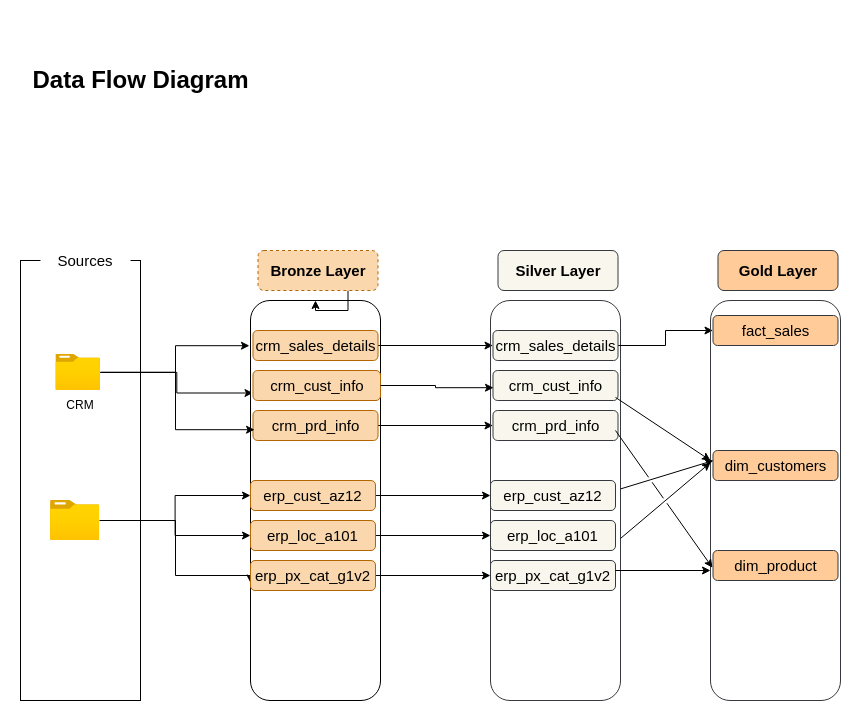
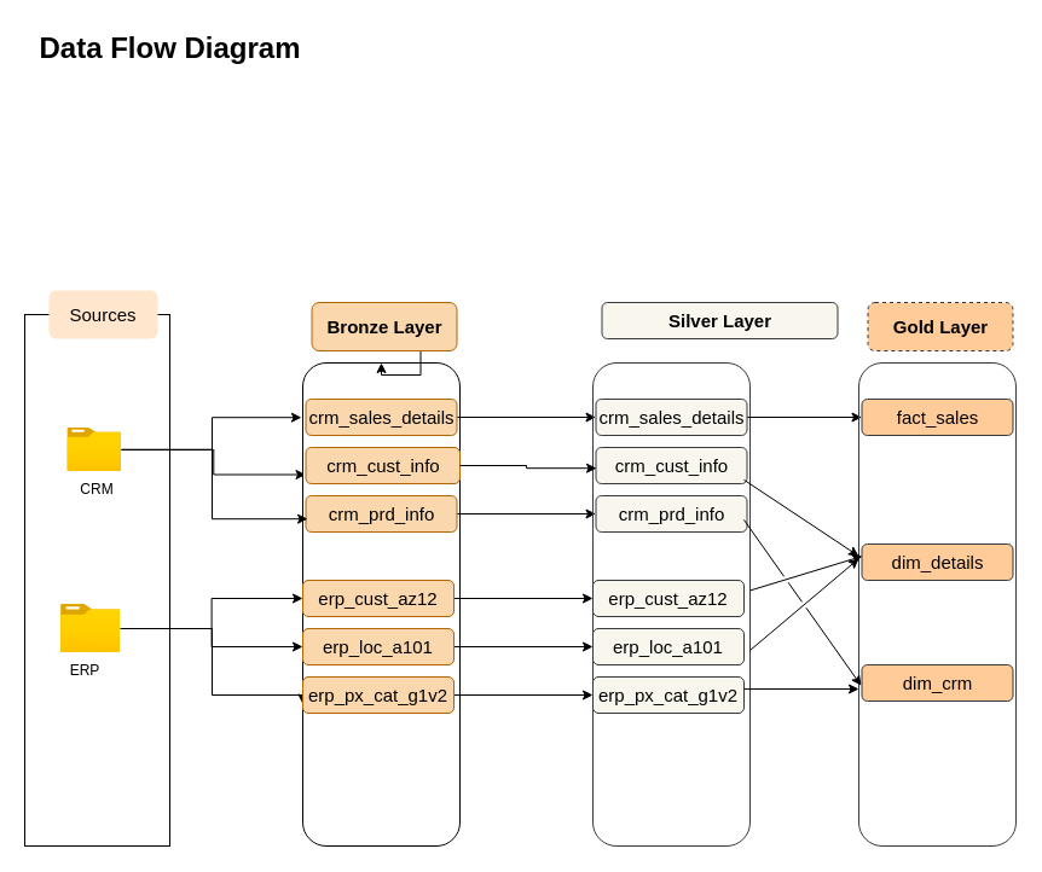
  <mxCell id="0" />
  <mxCell id="1" parent="0" />
- <mxCell id="2" value="&lt;font style=&quot;font-size: 24px;&quot;&gt;&lt;b&gt;Data Flow Diagram&lt;/b&gt;&lt;/font&gt;" style="text;html=1;align=center;verticalAlign=middle;resizable=0;points=[];autosize=1;strokeColor=none;fillColor=none;" parent="1" vertex="1"><mxGeometry x="20" y="60" width="240" height="40" as="geometry" /></mxCell>
+ <mxCell id="2" value="&lt;font style=&quot;font-size: 24px;&quot;&gt;&lt;b&gt;Data Flow Diagram&lt;/b&gt;&lt;/font&gt;" style="text;html=1;align=center;verticalAlign=middle;resizable=0;points=[];autosize=1;strokeColor=none;fillColor=none;" parent="1" vertex="1"><mxGeometry x="20" y="20" width="240" height="40" as="geometry" /></mxCell>
  <mxCell id="3" value="" style="rounded=0;whiteSpace=wrap;html=1;" parent="1" vertex="1"><mxGeometry x="20" y="260" width="120" height="440" as="geometry" /></mxCell>
- <mxCell id="4" value="&lt;font style=&quot;font-size: 15px;&quot;&gt;Sources&lt;/font&gt;" style="rounded=1;whiteSpace=wrap;html=1;strokeColor=none;" parent="1" vertex="1"><mxGeometry x="40" y="240" width="90" height="40" as="geometry" /></mxCell>
+ <mxCell id="4" value="&lt;font style=&quot;font-size: 15px;&quot;&gt;Sources&lt;/font&gt;" style="rounded=1;whiteSpace=wrap;html=1;strokeColor=none;fillColor=#ffe6cc;" parent="1" vertex="1"><mxGeometry x="40" y="240" width="90" height="40" as="geometry" /></mxCell>
  <mxCell id="5" style="edgeStyle=orthogonalEdgeStyle;rounded=0;orthogonalLoop=1;jettySize=auto;html=1;entryX=0;entryY=0.75;entryDx=0;entryDy=0;" parent="1" source="6" target="20" edge="1"><mxGeometry relative="1" as="geometry" /></mxCell>
  <mxCell id="6" value="" style="image;aspect=fixed;html=1;points=[];align=center;fontSize=12;image=img/lib/azure2/general/Folder_Blank.svg;" parent="1" vertex="1"><mxGeometry x="55.36" y="353.77" width="44.64" height="36.23" as="geometry" /></mxCell>
  <mxCell id="7" style="edgeStyle=orthogonalEdgeStyle;rounded=0;orthogonalLoop=1;jettySize=auto;html=1;entryX=0;entryY=0.5;entryDx=0;entryDy=0;" parent="1" source="10" target="26" edge="1"><mxGeometry relative="1" as="geometry" /></mxCell>
  <mxCell id="8" style="edgeStyle=orthogonalEdgeStyle;rounded=0;orthogonalLoop=1;jettySize=auto;html=1;" parent="1" source="10" target="22" edge="1"><mxGeometry relative="1" as="geometry" /></mxCell>
  <mxCell id="9" style="edgeStyle=orthogonalEdgeStyle;rounded=0;orthogonalLoop=1;jettySize=auto;html=1;entryX=0;entryY=0.75;entryDx=0;entryDy=0;" parent="1" source="10" target="24" edge="1"><mxGeometry relative="1" as="geometry"><Array as="points"><mxPoint x="175" y="520" /><mxPoint x="175" y="575" /><mxPoint x="250" y="575" /></Array></mxGeometry></mxCell>
  <mxCell id="10" value="" style="image;aspect=fixed;html=1;points=[];align=center;fontSize=12;image=img/lib/azure2/general/Folder_Blank.svg;" parent="1" vertex="1"><mxGeometry x="50" y="500" width="49.29" height="40" as="geometry" /></mxCell>
  <mxCell id="11" value="CRM&lt;span style=&quot;color: rgba(0, 0, 0, 0); font-family: monospace; font-size: 0px; text-align: start; text-wrap-mode: nowrap;&quot;&gt;%3CmxGraphModel%3E%3Croot%3E%3CmxCell%20id%3D%220%22%2F%3E%3CmxCell%20id%3D%221%22%20parent%3D%220%22%2F%3E%3CmxCell%20id%3D%222%22%20value%3D%22%22%20style%3D%22image%3Baspect%3Dfixed%3Bhtml%3D1%3Bpoints%3D%5B%5D%3Balign%3Dcenter%3BfontSize%3D12%3Bimage%3Dimg%2Flib%2Fazure2%2Fgeneral%2FFolder_Blank.svg%3B%22%20vertex%3D%221%22%20parent%3D%221%22%3E%3CmxGeometry%20x%3D%2280.36%22%20y%3D%22180%22%20width%3D%2249.29%22%20height%3D%2240%22%20as%3D%22geometry%22%2F%3E%3C%2FmxCell%3E%3C%2Froot%3E%3C%2FmxGraphModel%3E&lt;/span&gt;" style="text;html=1;align=center;verticalAlign=middle;whiteSpace=wrap;rounded=0;" parent="1" vertex="1"><mxGeometry x="50" y="390" width="60" height="30" as="geometry" /></mxCell>
+ <mxCell id="12" value="ERP" style="text;html=1;align=center;verticalAlign=middle;whiteSpace=wrap;rounded=0;" parent="1" vertex="1"><mxGeometry x="40" y="540" width="60" height="30" as="geometry" /></mxCell>
  <mxCell id="13" value="" style="rounded=1;whiteSpace=wrap;html=1;" parent="1" vertex="1"><mxGeometry x="250" y="300" width="130" height="400" as="geometry" /></mxCell>
  <mxCell id="14" style="edgeStyle=orthogonalEdgeStyle;rounded=0;orthogonalLoop=1;jettySize=auto;html=1;exitX=0.75;exitY=1;exitDx=0;exitDy=0;" edge="1" parent="1" source="15" target="13"><mxGeometry relative="1" as="geometry" /></mxCell>
- <mxCell id="15" value="&lt;font style=&quot;color: rgb(0, 0, 0); font-size: 15px;&quot;&gt;&lt;b&gt;Bronze Layer&lt;/b&gt;&lt;/font&gt;" style="rounded=1;whiteSpace=wrap;html=1;fillColor=#fad7ac;strokeColor=#b46504;dashed=1;" parent="1" vertex="1"><mxGeometry x="257.5" y="250" width="120" height="40" as="geometry" /></mxCell>
+ <mxCell id="15" value="&lt;font style=&quot;color: rgb(0, 0, 0); font-size: 15px;&quot;&gt;&lt;b&gt;Bronze Layer&lt;/b&gt;&lt;/font&gt;" style="rounded=1;whiteSpace=wrap;html=1;fillColor=#fad7ac;strokeColor=#b46504;" parent="1" vertex="1"><mxGeometry x="257.5" y="250" width="120" height="40" as="geometry" /></mxCell>
  <mxCell id="16" style="edgeStyle=orthogonalEdgeStyle;rounded=0;orthogonalLoop=1;jettySize=auto;html=1;" parent="1" source="17" target="32" edge="1"><mxGeometry relative="1" as="geometry" /></mxCell>
  <mxCell id="17" value="&lt;span style=&quot;color: rgb(0, 0, 0); font-size: 15px;&quot;&gt;crm_sales_details&lt;/span&gt;" style="rounded=1;whiteSpace=wrap;html=1;fillColor=#fad7ac;strokeColor=#b46504;" parent="1" vertex="1"><mxGeometry x="252.5" y="330" width="125" height="30" as="geometry" /></mxCell>
  <mxCell id="18" style="edgeStyle=orthogonalEdgeStyle;rounded=0;orthogonalLoop=1;jettySize=auto;html=1;" parent="1" source="19" target="33" edge="1"><mxGeometry relative="1" as="geometry" /></mxCell>
  <mxCell id="19" value="&lt;span style=&quot;color: rgb(0, 0, 0); font-size: 15px;&quot;&gt;crm_prd_info&lt;/span&gt;" style="rounded=1;whiteSpace=wrap;html=1;fillColor=#fad7ac;strokeColor=#b46504;" parent="1" vertex="1"><mxGeometry x="252.5" y="410" width="125" height="30" as="geometry" /></mxCell>
  <mxCell id="20" value="&lt;span style=&quot;color: rgb(0, 0, 0); font-size: 15px;&quot;&gt;crm_cust_info&lt;/span&gt;" style="rounded=1;whiteSpace=wrap;html=1;fillColor=#fad7ac;strokeColor=#b46504;" parent="1" vertex="1"><mxGeometry x="252.5" y="370" width="127.5" height="30" as="geometry" /></mxCell>
  <mxCell id="21" style="edgeStyle=orthogonalEdgeStyle;rounded=0;orthogonalLoop=1;jettySize=auto;html=1;" parent="1" source="22" target="35" edge="1"><mxGeometry relative="1" as="geometry" /></mxCell>
  <mxCell id="22" value="&lt;font color=&quot;#000000&quot;&gt;&lt;span style=&quot;font-size: 15px;&quot;&gt;erp_cust_az12&lt;/span&gt;&lt;/font&gt;" style="rounded=1;whiteSpace=wrap;html=1;fillColor=#fad7ac;strokeColor=#b46504;" parent="1" vertex="1"><mxGeometry x="250" y="480" width="125" height="30" as="geometry" /></mxCell>
  <mxCell id="23" style="edgeStyle=orthogonalEdgeStyle;rounded=0;orthogonalLoop=1;jettySize=auto;html=1;" parent="1" source="24" target="36" edge="1"><mxGeometry relative="1" as="geometry" /></mxCell>
  <mxCell id="24" value="&lt;span style=&quot;color: rgb(0, 0, 0); font-size: 15px;&quot;&gt;erp_px_cat_g1v2&lt;/span&gt;" style="rounded=1;whiteSpace=wrap;html=1;fillColor=#fad7ac;strokeColor=#b46504;" parent="1" vertex="1"><mxGeometry x="250" y="560" width="125" height="30" as="geometry" /></mxCell>
  <mxCell id="25" style="edgeStyle=orthogonalEdgeStyle;rounded=0;orthogonalLoop=1;jettySize=auto;html=1;" parent="1" source="26" target="37" edge="1"><mxGeometry relative="1" as="geometry" /></mxCell>
  <mxCell id="26" value="&lt;span style=&quot;color: rgb(0, 0, 0); font-size: 15px;&quot;&gt;erp_loc_a101&lt;/span&gt;" style="rounded=1;whiteSpace=wrap;html=1;fillColor=#fad7ac;strokeColor=#b46504;" parent="1" vertex="1"><mxGeometry x="250" y="520" width="125" height="30" as="geometry" /></mxCell>
  <mxCell id="27" style="edgeStyle=orthogonalEdgeStyle;rounded=0;orthogonalLoop=1;jettySize=auto;html=1;entryX=-0.008;entryY=0.113;entryDx=0;entryDy=0;entryPerimeter=0;" parent="1" source="6" target="13" edge="1"><mxGeometry relative="1" as="geometry" /></mxCell>
  <mxCell id="28" style="edgeStyle=orthogonalEdgeStyle;rounded=0;orthogonalLoop=1;jettySize=auto;html=1;entryX=0.031;entryY=0.323;entryDx=0;entryDy=0;entryPerimeter=0;" parent="1" source="6" target="13" edge="1"><mxGeometry relative="1" as="geometry" /></mxCell>
  <mxCell id="29" value="" style="rounded=1;whiteSpace=wrap;html=1;fillColor=none;strokeColor=#36393d;" parent="1" vertex="1"><mxGeometry x="490" y="300" width="130" height="400" as="geometry" /></mxCell>
- <mxCell id="30" value="&lt;font style=&quot;color: rgb(0, 0, 0); font-size: 15px;&quot;&gt;&lt;b&gt;Silver Layer&lt;/b&gt;&lt;/font&gt;" style="rounded=1;whiteSpace=wrap;html=1;fillColor=#f9f7ed;strokeColor=#36393d;" parent="1" vertex="1"><mxGeometry x="497.5" y="250" width="120" height="40" as="geometry" /></mxCell>
+ <mxCell id="30" value="&lt;font style=&quot;color: rgb(0, 0, 0); font-size: 15px;&quot;&gt;&lt;b&gt;Silver Layer&lt;/b&gt;&lt;/font&gt;" style="rounded=1;whiteSpace=wrap;html=1;fillColor=#f9f7ed;strokeColor=#36393d;" parent="1" vertex="1"><mxGeometry x="497.5" y="250" width="195" height="30" as="geometry" /></mxCell>
  <mxCell id="31" style="edgeStyle=orthogonalEdgeStyle;rounded=0;orthogonalLoop=1;jettySize=auto;html=1;entryX=0;entryY=0.5;entryDx=0;entryDy=0;jumpStyle=gap;" edge="1" parent="1" source="32" target="41"><mxGeometry relative="1" as="geometry" /></mxCell>
  <mxCell id="32" value="&lt;span style=&quot;color: rgb(0, 0, 0); font-size: 15px;&quot;&gt;crm_sales_details&lt;/span&gt;" style="rounded=1;whiteSpace=wrap;html=1;fillColor=#f9f7ed;strokeColor=#36393d;" parent="1" vertex="1"><mxGeometry x="492.5" y="330" width="125" height="30" as="geometry" /></mxCell>
  <mxCell id="33" value="&lt;span style=&quot;color: rgb(0, 0, 0); font-size: 15px;&quot;&gt;crm_prd_info&lt;/span&gt;" style="rounded=1;whiteSpace=wrap;html=1;fillColor=#f9f7ed;strokeColor=#36393d;" parent="1" vertex="1"><mxGeometry x="492.5" y="410" width="125" height="30" as="geometry" /></mxCell>
  <mxCell id="34" value="&lt;span style=&quot;color: rgb(0, 0, 0); font-size: 15px;&quot;&gt;crm_cust_info&lt;/span&gt;" style="rounded=1;whiteSpace=wrap;html=1;fillColor=#f9f7ed;strokeColor=#36393d;" parent="1" vertex="1"><mxGeometry x="492.5" y="370" width="125" height="30" as="geometry" /></mxCell>
  <mxCell id="35" value="&lt;span style=&quot;color: rgb(0, 0, 0); font-size: 15px;&quot;&gt;erp_cust_az12&lt;/span&gt;" style="rounded=1;whiteSpace=wrap;html=1;fillColor=#f9f7ed;strokeColor=#36393d;" parent="1" vertex="1"><mxGeometry x="490" y="480" width="125" height="30" as="geometry" /></mxCell>
  <mxCell id="36" value="&lt;span style=&quot;color: rgb(0, 0, 0); font-size: 15px;&quot;&gt;erp_px_cat_g1v2&lt;/span&gt;" style="rounded=1;whiteSpace=wrap;html=1;fillColor=#f9f7ed;strokeColor=#36393d;" parent="1" vertex="1"><mxGeometry x="490" y="560" width="125" height="30" as="geometry" /></mxCell>
  <mxCell id="37" value="&lt;span style=&quot;color: rgb(0, 0, 0); font-size: 15px;&quot;&gt;erp_loc_a101&lt;/span&gt;" style="rounded=1;whiteSpace=wrap;html=1;fillColor=#f9f7ed;strokeColor=#36393d;" parent="1" vertex="1"><mxGeometry x="490" y="520" width="125" height="30" as="geometry" /></mxCell>
  <mxCell id="38" style="edgeStyle=orthogonalEdgeStyle;rounded=0;orthogonalLoop=1;jettySize=auto;html=1;entryX=0.023;entryY=0.218;entryDx=0;entryDy=0;entryPerimeter=0;" parent="1" source="20" target="29" edge="1"><mxGeometry relative="1" as="geometry" /></mxCell>
  <mxCell id="39" value="" style="rounded=1;whiteSpace=wrap;html=1;fillColor=none;strokeColor=#36393d;" vertex="1" parent="1"><mxGeometry x="710" y="300" width="130" height="400" as="geometry" /></mxCell>
- <mxCell id="40" value="&lt;font style=&quot;color: rgb(0, 0, 0); font-size: 15px;&quot;&gt;&lt;b&gt;Gold Layer&lt;/b&gt;&lt;/font&gt;" style="rounded=1;whiteSpace=wrap;html=1;fillColor=#ffcc99;strokeColor=#36393d;" vertex="1" parent="1"><mxGeometry x="717.5" y="250" width="120" height="40" as="geometry" /></mxCell>
- <mxCell id="41" value="&lt;font color=&quot;#000000&quot;&gt;&lt;span style=&quot;font-size: 15px;&quot;&gt;fact_sales&lt;/span&gt;&lt;/font&gt;" style="rounded=1;whiteSpace=wrap;html=1;fillColor=#ffcc99;strokeColor=#36393d;" vertex="1" parent="1"><mxGeometry x="712.5" y="315" width="125" height="30" as="geometry" /></mxCell>
- <mxCell id="42" value="&lt;font color=&quot;#000000&quot;&gt;&lt;span style=&quot;font-size: 15px;&quot;&gt;dim_product&lt;/span&gt;&lt;/font&gt;" style="rounded=1;whiteSpace=wrap;html=1;fillColor=#ffcc99;strokeColor=#36393d;" vertex="1" parent="1"><mxGeometry x="712.5" y="550" width="125" height="30" as="geometry" /></mxCell>
- <mxCell id="43" value="&lt;font color=&quot;#000000&quot;&gt;&lt;span style=&quot;font-size: 15px;&quot;&gt;dim_customers&lt;/span&gt;&lt;/font&gt;" style="rounded=1;whiteSpace=wrap;html=1;fillColor=#ffcc99;strokeColor=#36393d;" vertex="1" parent="1"><mxGeometry x="712.5" y="450" width="125" height="30" as="geometry" /></mxCell>
+ <mxCell id="40" value="&lt;font style=&quot;color: rgb(0, 0, 0); font-size: 15px;&quot;&gt;&lt;b&gt;Gold Layer&lt;/b&gt;&lt;/font&gt;" style="rounded=1;whiteSpace=wrap;html=1;fillColor=#ffcc99;strokeColor=#36393d;dashed=1;" vertex="1" parent="1"><mxGeometry x="717.5" y="250" width="120" height="40" as="geometry" /></mxCell>
+ <mxCell id="41" value="&lt;font color=&quot;#000000&quot;&gt;&lt;span style=&quot;font-size: 15px;&quot;&gt;fact_sales&lt;/span&gt;&lt;/font&gt;" style="rounded=1;whiteSpace=wrap;html=1;fillColor=#ffcc99;strokeColor=#36393d;" vertex="1" parent="1"><mxGeometry x="712.5" y="330" width="125" height="30" as="geometry" /></mxCell>
+ <mxCell id="42" value="&lt;font color=&quot;#000000&quot;&gt;&lt;span style=&quot;font-size: 15px;&quot;&gt;dim_crm&lt;/span&gt;&lt;/font&gt;" style="rounded=1;whiteSpace=wrap;html=1;fillColor=#ffcc99;strokeColor=#36393d;" vertex="1" parent="1"><mxGeometry x="712.5" y="550" width="125" height="30" as="geometry" /></mxCell>
+ <mxCell id="43" value="&lt;font color=&quot;#000000&quot;&gt;&lt;span style=&quot;font-size: 15px;&quot;&gt;dim_details&lt;/span&gt;&lt;/font&gt;" style="rounded=1;whiteSpace=wrap;html=1;fillColor=#ffcc99;strokeColor=#36393d;" vertex="1" parent="1"><mxGeometry x="712.5" y="450" width="125" height="30" as="geometry" /></mxCell>
  <mxCell id="44" value="" style="endArrow=classic;html=1;rounded=0;entryX=0;entryY=0.4;entryDx=0;entryDy=0;entryPerimeter=0;jumpStyle=gap;" edge="1" parent="1" target="39"><mxGeometry width="50" height="50" relative="1" as="geometry"><mxPoint x="615" y="396.88" as="sourcePoint" /><mxPoint x="665" y="346.88" as="targetPoint" /></mxGeometry></mxCell>
  <mxCell id="45" value="" style="endArrow=classic;html=1;rounded=0;entryX=0;entryY=0.25;entryDx=0;entryDy=0;jumpStyle=gap;" edge="1" parent="1"><mxGeometry width="50" height="50" relative="1" as="geometry"><mxPoint x="620" y="537.97" as="sourcePoint" /><mxPoint x="710" y="462.03" as="targetPoint" /></mxGeometry></mxCell>
  <mxCell id="46" value="" style="endArrow=classic;html=1;rounded=0;entryX=0.023;entryY=0.4;entryDx=0;entryDy=0;entryPerimeter=0;jumpStyle=gap;" edge="1" parent="1" target="39"><mxGeometry width="50" height="50" relative="1" as="geometry"><mxPoint x="620" y="488.44" as="sourcePoint" /><mxPoint x="715" y="551.56" as="targetPoint" /></mxGeometry></mxCell>
  <mxCell id="47" value="" style="endArrow=classic;html=1;rounded=0;entryX=0.015;entryY=0.668;entryDx=0;entryDy=0;entryPerimeter=0;jumpStyle=gap;" edge="1" parent="1" target="39"><mxGeometry width="50" height="50" relative="1" as="geometry"><mxPoint x="615" y="430" as="sourcePoint" /><mxPoint x="710" y="493.12" as="targetPoint" /></mxGeometry></mxCell>
  <mxCell id="48" value="" style="endArrow=classic;html=1;rounded=0;jumpStyle=gap;" edge="1" parent="1"><mxGeometry width="50" height="50" relative="1" as="geometry"><mxPoint x="615" y="570" as="sourcePoint" /><mxPoint x="710" y="570" as="targetPoint" /></mxGeometry></mxCell>
